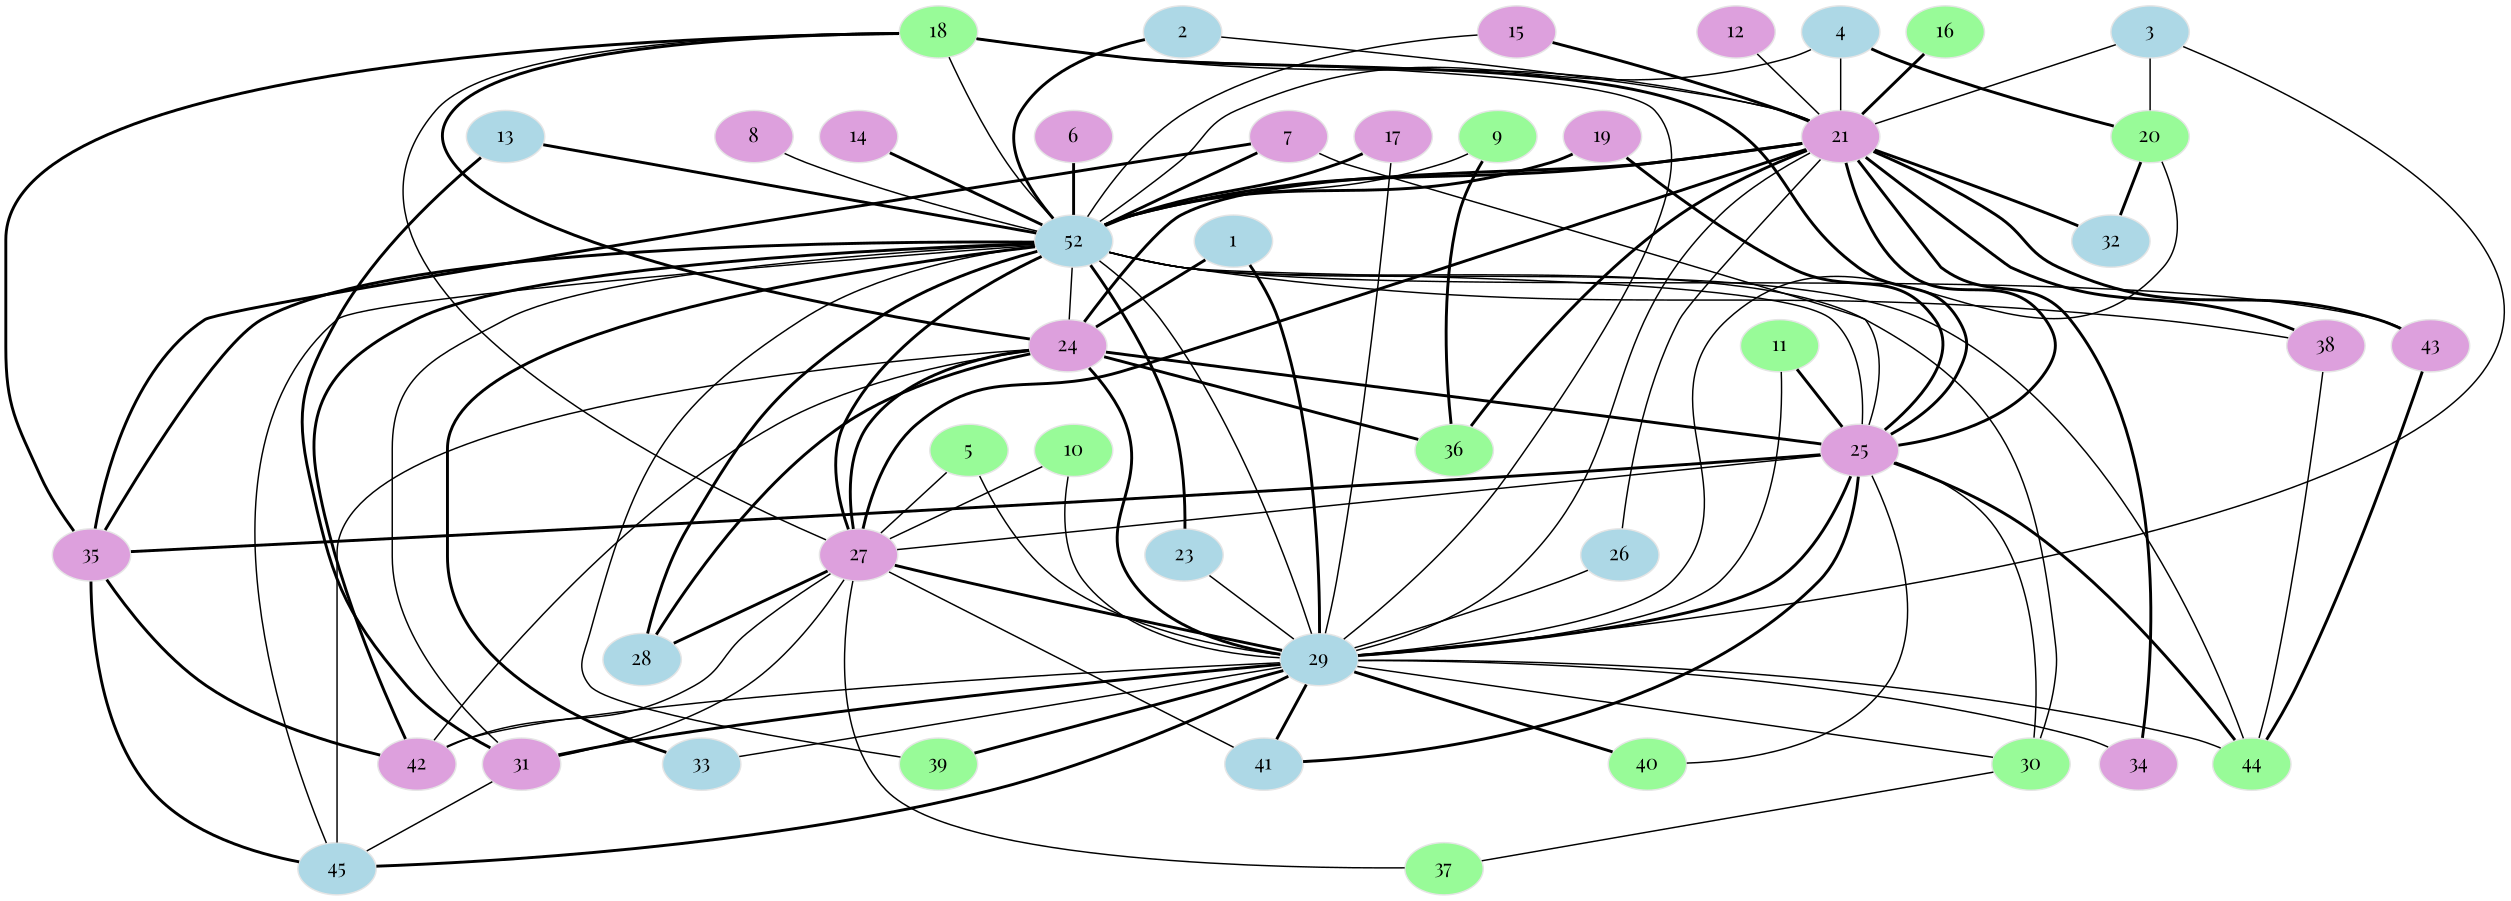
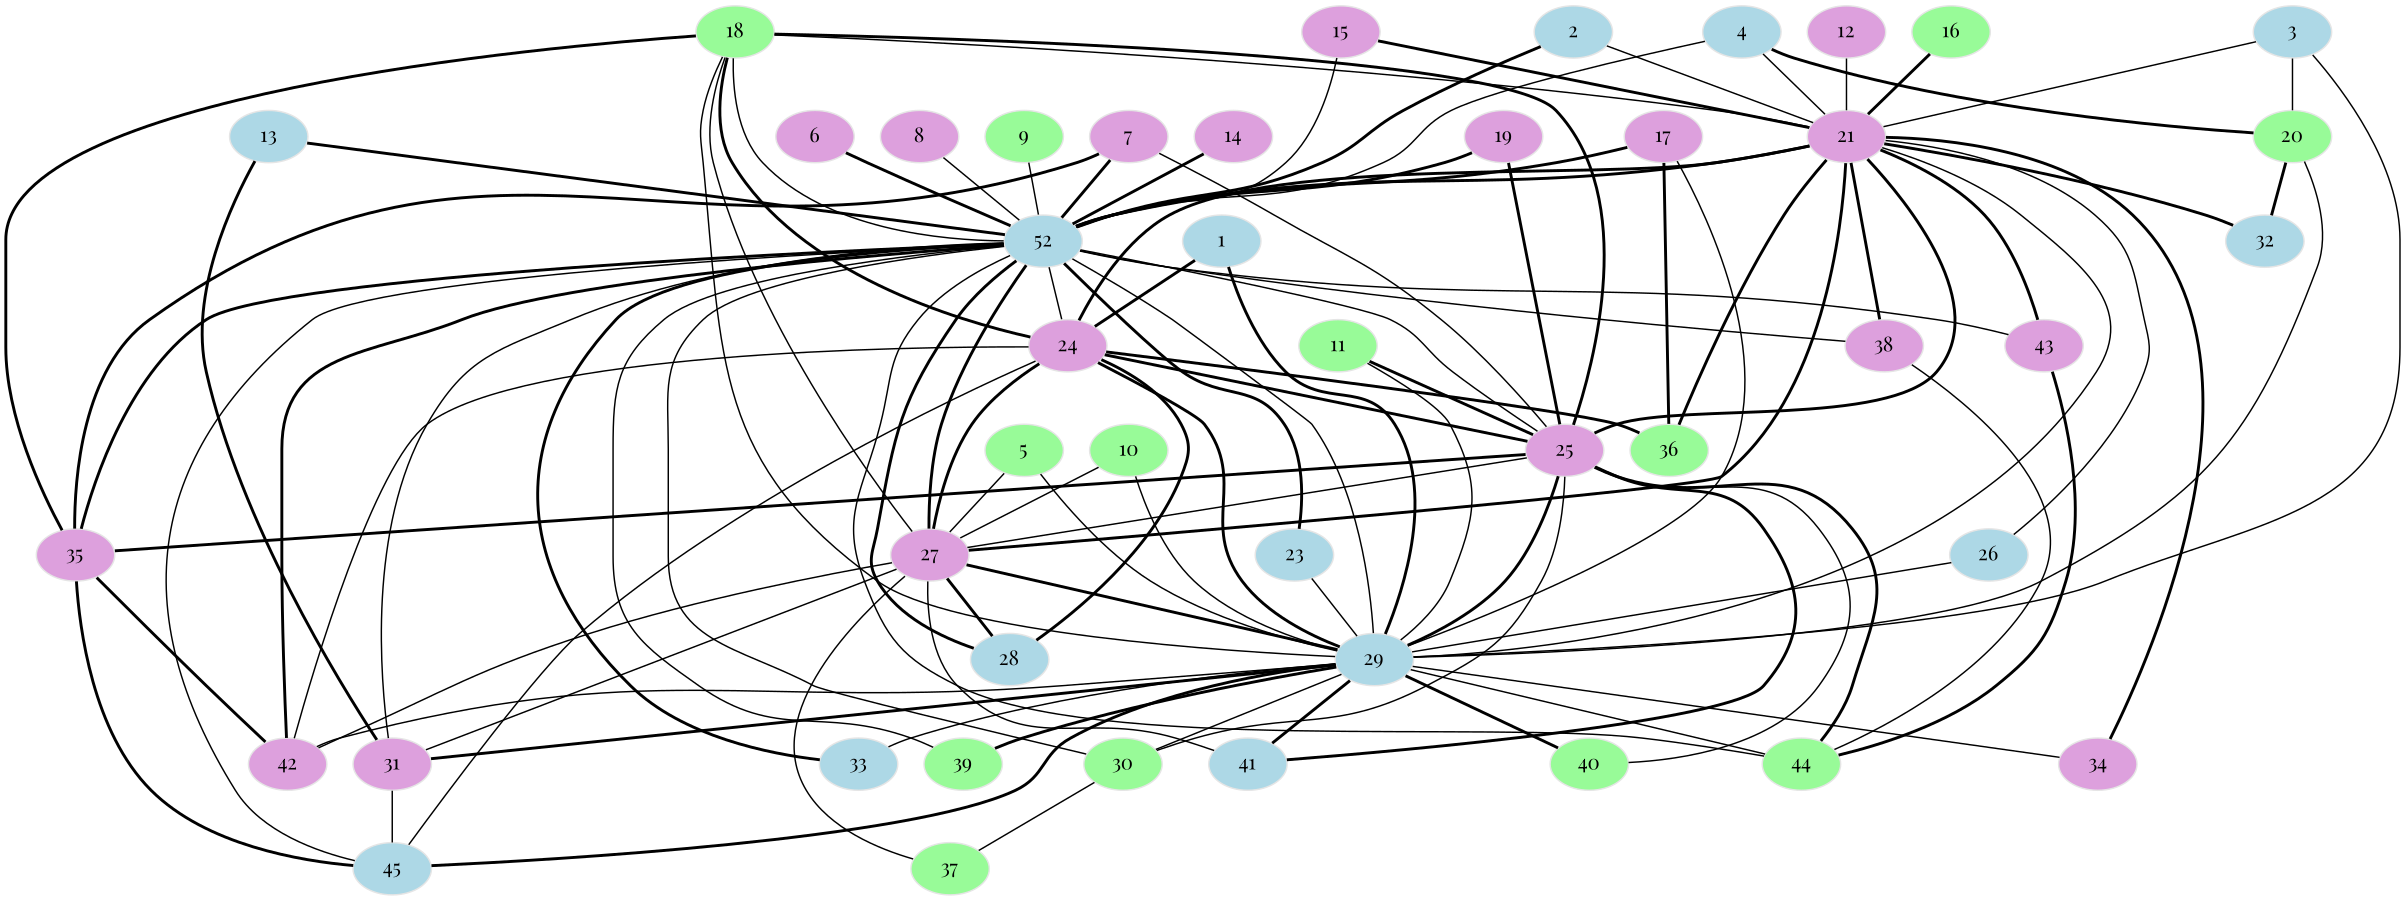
  graph {
    fontname="Playfair Display"
    node [color=gray90 fillcolor=plum fontname="Playfair Display" style=filled]
    edge [fontname="Playfair Display" style=bold weight=1.0]
    1 [fillcolor=lightblue]
    24
    29 [fillcolor=lightblue]
    27
    25
    36 [fillcolor=palegreen]
    28 [fillcolor=lightblue]
    42
    45 [fillcolor=lightblue]
    31
    34
    30 [fillcolor=palegreen]
    33 [fillcolor=lightblue]
    39 [fillcolor=palegreen]
    44 [fillcolor=palegreen]
    40 [fillcolor=palegreen]
    41 [fillcolor=lightblue]
    2 [fillcolor=lightblue]
    21
    n20 [fillcolor=lightblue label=52]
    32 [fillcolor=lightblue]
    26 [fillcolor=lightblue]
    38
    43
    35
    23 [fillcolor=lightblue]
    3 [fillcolor=lightblue]
    20 [fillcolor=palegreen]
    4 [fillcolor=lightblue]
    5 [fillcolor=palegreen]
    37 [fillcolor=palegreen]
    6
    7
    8
    9 [fillcolor=palegreen]
    10 [fillcolor=palegreen]
    11 [fillcolor=palegreen]
    12
    13 [fillcolor=lightblue]
    14
    15
    16 [fillcolor=palegreen]
    17
    18 [fillcolor=palegreen]
    19
    1 -- 24
    1 -- 29
    24 -- 29
    24 -- 27
    24 -- 25 [weight=3.0]
    24 -- 36
    24 -- 28
    24 -- 42 [style=solid]
    24 -- 45 [style=solid]
    29 -- 42 [style=solid]
    29 -- 45
    29 -- 31 [weight=2.0]
    29 -- 34 [style=solid]
    29 -- 30 [style=solid]
    29 -- 33 [style=solid]
    29 -- 39
    29 -- 44 [style=solid]
    29 -- 40
    29 -- 41
    27 -- 29
    27 -- 28
    27 -- 42 [style=solid]
    27 -- 31 [style=solid]
    27 -- 41 [style=solid weight=2.0]
    27 -- 37 [style=solid]
    25 -- 29 [weight=3.0]
    25 -- 27 [style=solid weight=2.0]
    25 -- 30 [style=solid]
    25 -- 44
    25 -- 40 [style=solid]
    25 -- 41
    25 -- 35
    31 -- 45 [style=solid]
    30 -- 37 [style=solid]
    2 -- 21 [style=solid]
    2 -- n20
    21 -- 24
    21 -- 29 [style=solid weight=2.0]
    21 -- 27
    21 -- 25 [weight=2.0]
    21 -- 36
    21 -- 34
    21 -- n20 [weight=4.0]
    21 -- 32
    21 -- 26 [style=solid]
    21 -- 38
    21 -- 43
    n20 -- 24 [style=solid weight=3.0]
    n20 -- 29 [style=solid weight=4.0]
    n20 -- 27 [weight=4.0]
    n20 -- 25 [style=solid weight=6.0]
    n20 -- 28 [weight=2.0]
    n20 -- 42
    n20 -- 45 [style=solid]
    n20 -- 31 [style=solid weight=3.0]
    n20 -- 30 [style=solid weight=2.0]
    n20 -- 33
    n20 -- 39 [style=solid weight=2.0]
    n20 -- 44 [style=solid weight=2.0]
    n20 -- 38 [style=solid weight=3.0]
    n20 -- 43 [style=solid]
    n20 -- 35
    n20 -- 23
    26 -- 29 [style=solid]
    38 -- 44 [style=solid]
    43 -- 44
    35 -- 42
    35 -- 45
    23 -- 29 [style=solid]
    3 -- 29 [style=solid]
    3 -- 21 [style=solid]
    3 -- 20 [style=solid]
    20 -- 29 [style=solid weight=2.0]
    20 -- 32
    4 -- 21 [style=solid]
    4 -- n20 [style=solid]
    4 -- 20
    5 -- 29 [style=solid]
    5 -- 27 [style=solid]
    6 -- n20 [weight=2.0]
    7 -- 25 [style=solid]
    7 -- n20
    7 -- 35
    8 -- n20 [style=solid weight=2.0]
-   9 -- 36
+   17 -- 36
    9 -- n20 [style=solid weight=2.0]
    10 -- 29 [style=solid]
    10 -- 27 [style=solid]
    11 -- 29 [style=solid]
    11 -- 25
    12 -- 21 [style=solid]
    13 -- 31
    13 -- n20
    14 -- n20 [weight=2.0]
    15 -- 21
    15 -- n20 [style=solid]
    16 -- 21
    17 -- 29 [style=solid]
    17 -- n20
    18 -- 24
    18 -- 29 [style=solid]
    18 -- 27 [style=solid]
    18 -- 25 [weight=2.0]
    18 -- 21 [style=solid]
    18 -- n20 [style=solid weight=5.0]
    18 -- 35
    19 -- 25
    19 -- n20 [weight=2.0]
  }
